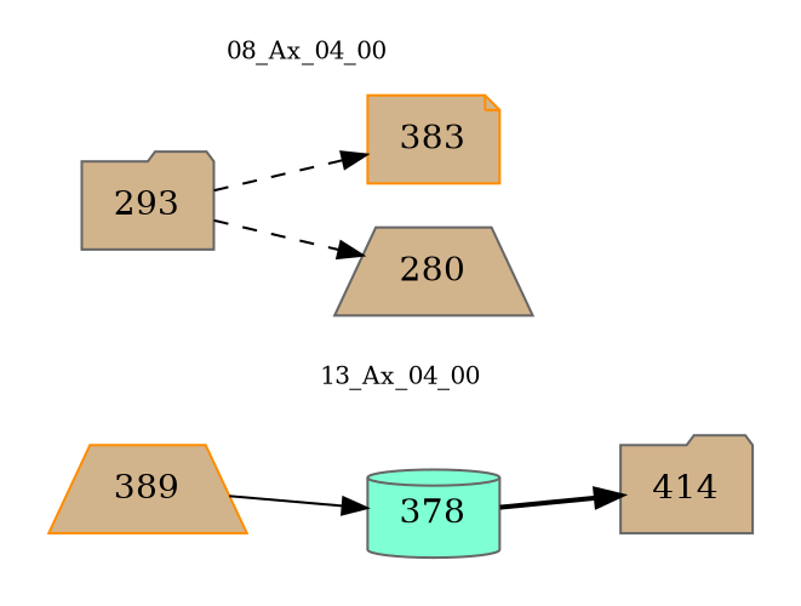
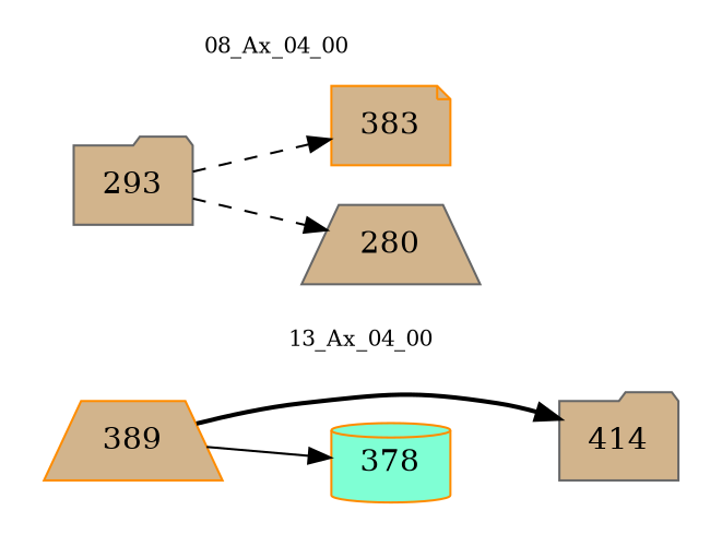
  digraph {
    rankdir=LR
    node [color=gray40 fillcolor=tan shape=trapezium style=filled]
    edge [color=black style=dashed]
    n1 [color=darkorange label=389]
-   n2 [fillcolor=aquamarine label=378 shape=cylinder]
+   n2 [color=darkorange fillcolor=aquamarine label=378 shape=cylinder]
    n3 [label=414 shape=folder]
    n4 [label=293 shape=folder]
    n5 [label=280]
    n6 [color=darkorange label=383 shape=note]
    subgraph cluster_1 {
      color=white
      fontsize=10
      label="13_Ax_04_00"
      n1
      n2
      n3
    }
    subgraph cluster_2 {
      color=white
      fontsize=10
      label="08_Ax_04_00"
      n4
      n5
      n6
    }
    n1 -> n2 [style=solid]
-   n2 -> n3 [style=bold]
+   n1 -> n3 [style=bold]
    n4 -> n5
    n4 -> n6
  }
